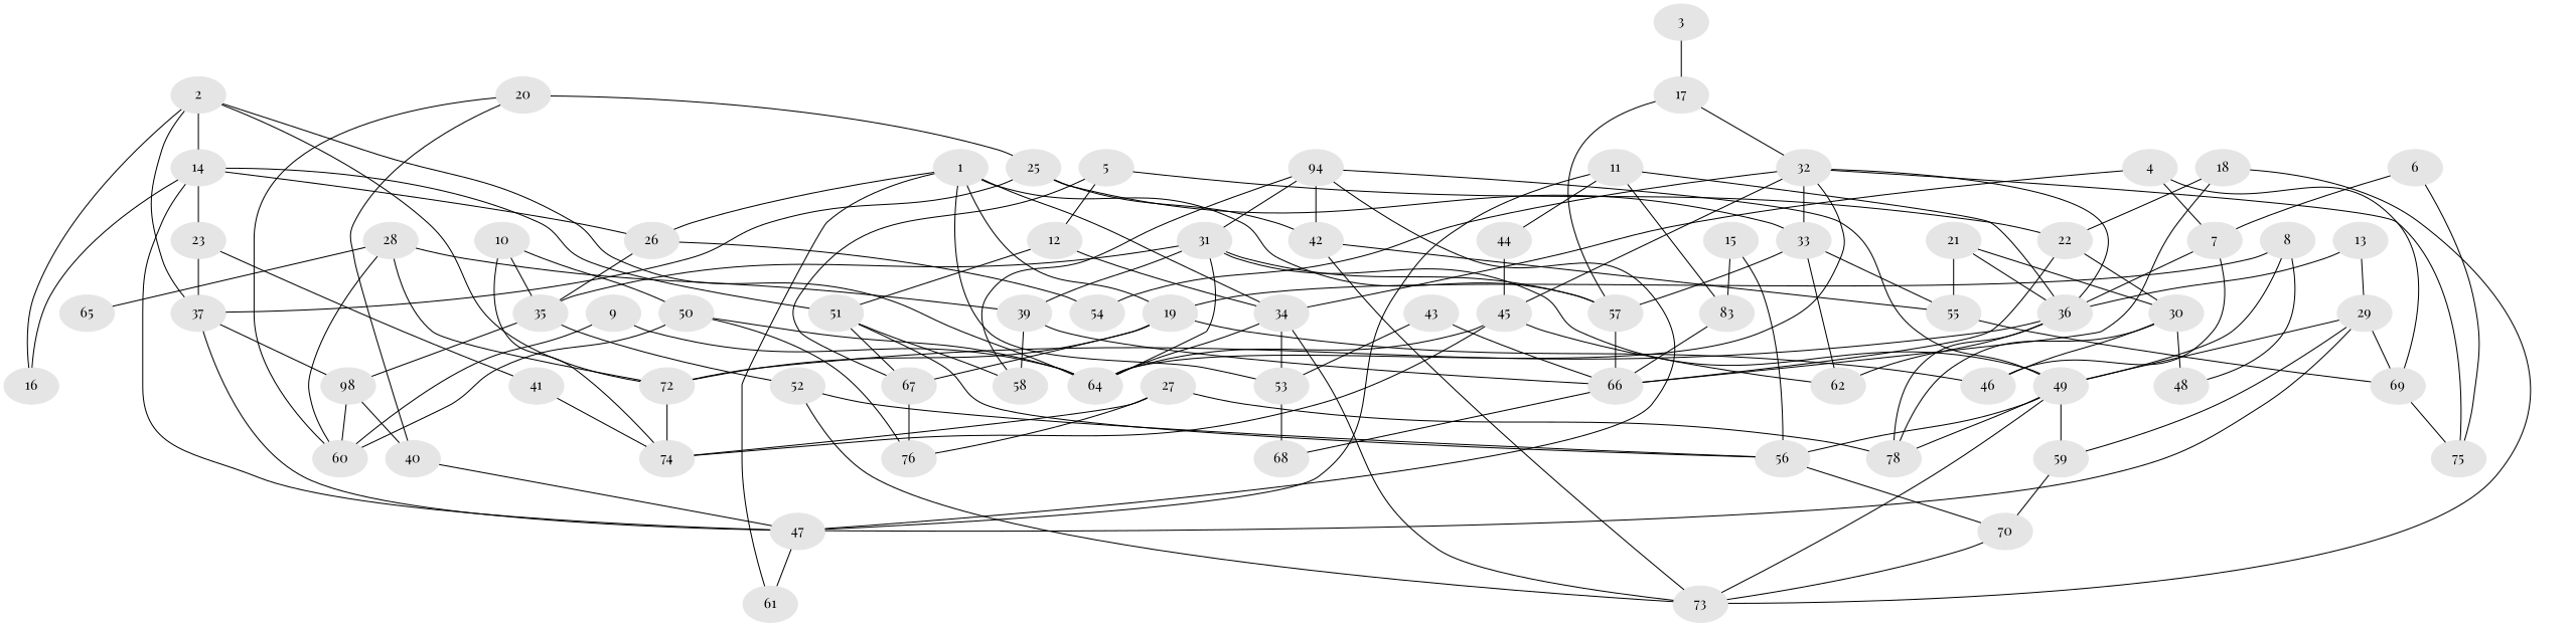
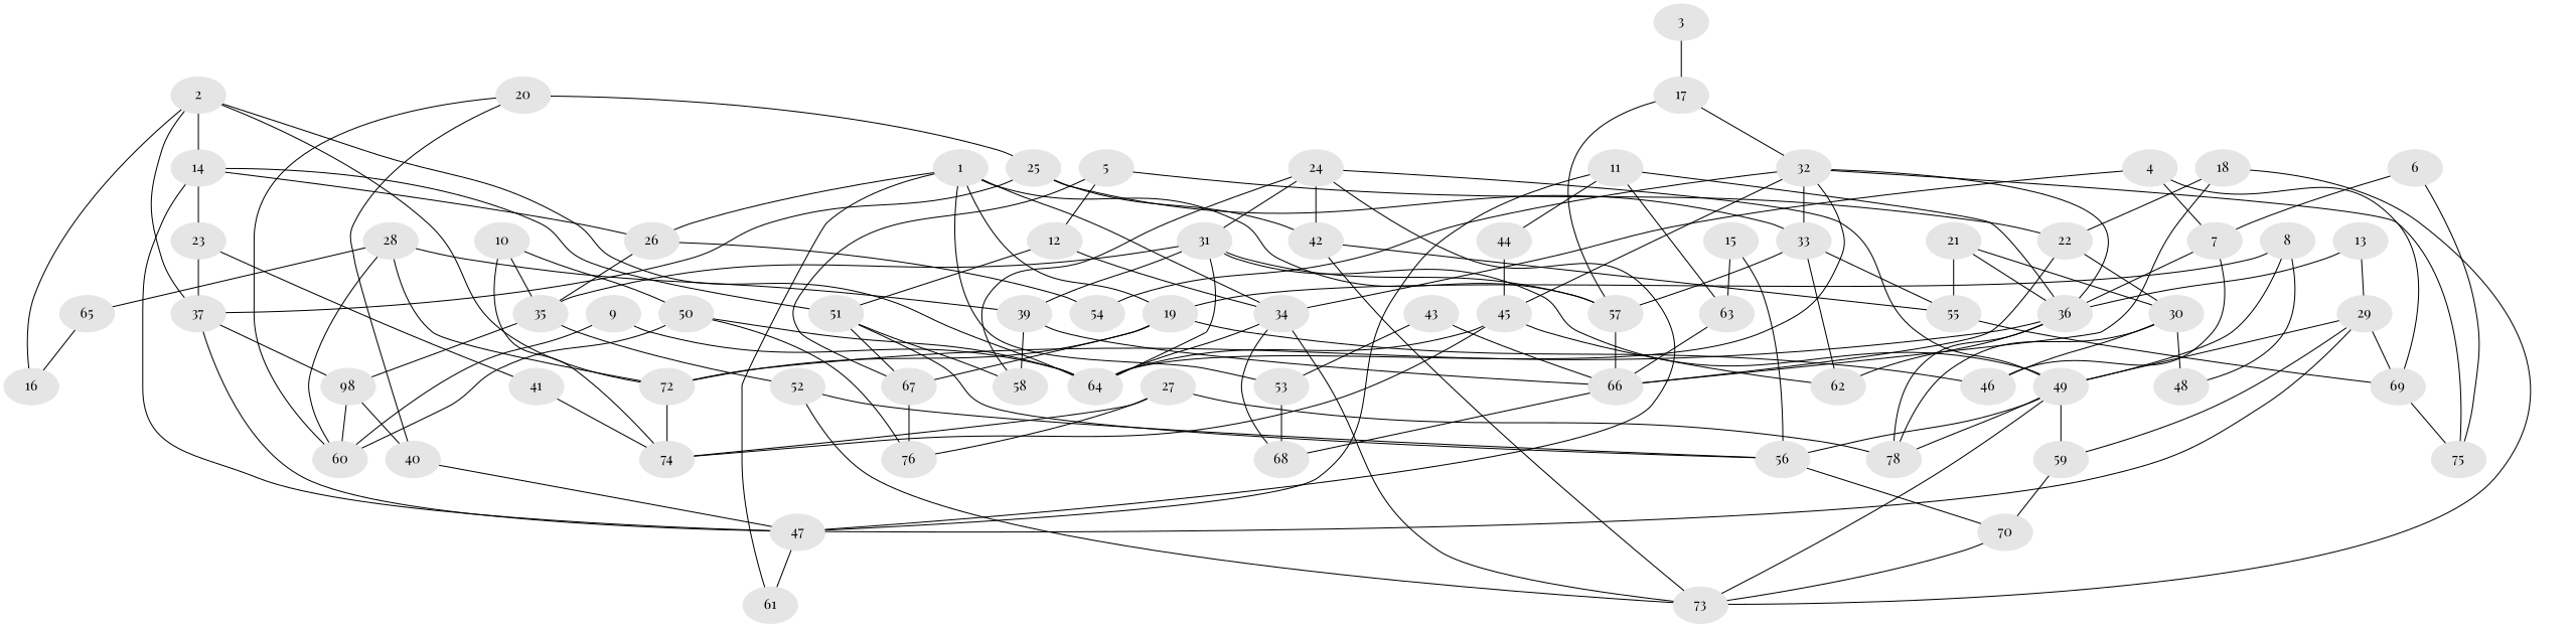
  graph {
    fontname="Playfair Display"
    node [color=gray90 fontname="Playfair Display" style=filled]
    edge [fontname="Playfair Display"]
    1
    19
    26
    34
    53
    57
    61
    72
    67
    46
    35
    54
    64
    73
    68
    51
    56
    58
    66
    2
    14
    16
    37
    47
    23
    n26 [label=98]
    74
    3
    17
    32
    4
    7
    69
    36
    75
    5
    12
    22
    30
    76
    6
    n42 [label=78]
    62
    8
    48
    49
    59
    9
    60
    29
    10
    50
    52
    11
    44
-   63 [label=83]
+   63
    45
    13
    41
    15
    70
    33
    18
    20
    25
    40
    42
    21
    55
-   24 [label=94]
+   24
    31
    39
    27
    28
    65
    43
    1 -- 19
    1 -- 26
    1 -- 34
    1 -- 53
    1 -- 57
    1 -- 61
    19 -- 72
    19 -- 67
    19 -- 46
    26 -- 35
    26 -- 54
    34 -- 64
    34 -- 73
-   34 -- 53
+   34 -- 68
    53 -- 68
    57 -- 66
    72 -- 74
    67 -- 76
    35 -- n26
    35 -- 52
    51 -- 67
    51 -- 56
    51 -- 58
    56 -- 70
    66 -- 68
    2 -- 72
    2 -- 64
    2 -- 14
    2 -- 16
    2 -- 37
    14 -- 26
    14 -- 51
-   14 -- 16
+   65 -- 16
    14 -- 47
    14 -- 23
    37 -- 47
    37 -- n26
    47 -- 61
    23 -- 37
    23 -- 41
    n26 -- 60
    n26 -- 40
    3 -- 17
    17 -- 57
    17 -- 32
    32 -- 54
    32 -- 64
    32 -- 36
    32 -- 75
    32 -- 45
    32 -- 33
    4 -- 34
    4 -- 7
    4 -- 69
    7 -- 46
    7 -- 36
    69 -- 75
    36 -- 72
    36 -- n42
    36 -- 62
    5 -- 67
    5 -- 12
    5 -- 22
    12 -- 34
    12 -- 51
    22 -- 66
    22 -- 30
    30 -- 46
    30 -- n42
    30 -- 48
    6 -- 7
    6 -- 75
    8 -- 19
    8 -- 48
    8 -- 49
    49 -- 73
    49 -- 56
    49 -- n42
    49 -- 59
    59 -- 70
    9 -- 64
    9 -- 60
    29 -- 47
    29 -- 69
    29 -- 49
    29 -- 59
    10 -- 35
    10 -- 74
    10 -- 50
    50 -- 64
    50 -- 76
    50 -- 60
    52 -- 73
    52 -- 56
    11 -- 47
    11 -- 36
    11 -- 44
    11 -- 63
    44 -- 45
    63 -- 66
    45 -- 64
    45 -- 74
    45 -- 62
    13 -- 36
    13 -- 29
    41 -- 74
    15 -- 56
    15 -- 63
    70 -- 73
    33 -- 57
    33 -- 62
    33 -- 55
    18 -- 73
    18 -- 66
    18 -- 22
    20 -- 60
    20 -- 25
    20 -- 40
    25 -- 37
    25 -- 33
    25 -- 42
    40 -- 47
    42 -- 73
    42 -- 55
    21 -- 36
    21 -- 30
    21 -- 55
    55 -- 69
    24 -- 58
    24 -- 47
    24 -- 49
    24 -- 42
    24 -- 31
    31 -- 57
    31 -- 35
    31 -- 64
    31 -- 49
    31 -- 39
    39 -- 58
    39 -- 66
    27 -- 74
    27 -- 76
    27 -- n42
    28 -- 72
    28 -- 60
    28 -- 39
    28 -- 65
    43 -- 53
    43 -- 66
  }
